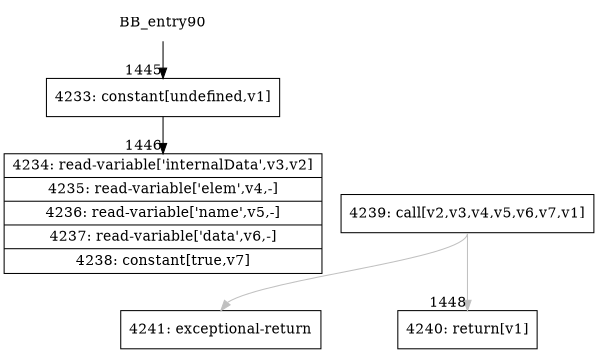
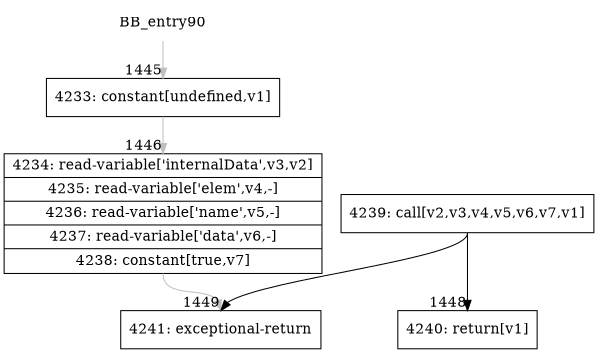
  digraph {
    rankdir=TD
    node [shape=record]
    edge [headport=n tailport=s]
    n1 [label=BB_entry90 shape=none]
    n2 [label="{4233: constant[undefined,v1]}"]
    n3 [label="{4234: read-variable['internalData',v3,v2]|4235: read-variable['elem',v4,-]|4236: read-variable['name',v5,-]|4237: read-variable['data',v6,-]|4238: constant[true,v7]}"]
    n4 [label="{4241: exceptional-return}"]
    n5 [label="{4239: call[v2,v3,v4,v5,v6,v7,v1]}"]
    n6 [label="{4240: return[v1]}"]
-   n1 -> n2 [headlabel="    1445"]
-   n2 -> n3 [headlabel="      1446"]
-   n5 -> n4 [color=gray]
-   n5 -> n6 [headlabel="      1448" color=gray]
+   n1 -> n2 [headlabel="    1445" color=gray]
+   n2 -> n3 [headlabel="      1446" color=gray]
+   n3 -> n4 [color=gray headlabel="      1449"]
+   n5 -> n4 [color=black]
+   n5 -> n6 [headlabel="      1448"]
  }
